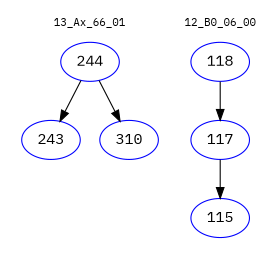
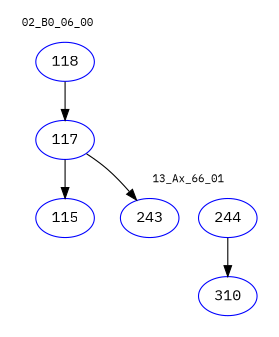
  digraph {
    fontname="IBM Plex Mono"
    node [color=blue fontname="IBM Plex Mono"]
    edge [color=black fontname="IBM Plex Mono"]
    n1 [label=244]
    n2 [label=243]
    n3 [label=310]
    n4 [label=117]
    n5 [label=115]
    n6 [label=118]
    subgraph cluster_1 {
      color=white
      fontsize=10
      label="13_Ax_66_01"
      n1
      n2
      n3
    }
    subgraph cluster_2 {
      color=white
      fontsize=10
-     label="12_B0_06_00"
+     label="02_B0_06_00"
      n4
      n5
      n6
    }
-   n1 -> n2
+   n4 -> n2
    n1 -> n3
    n4 -> n5
    n6 -> n4
  }
